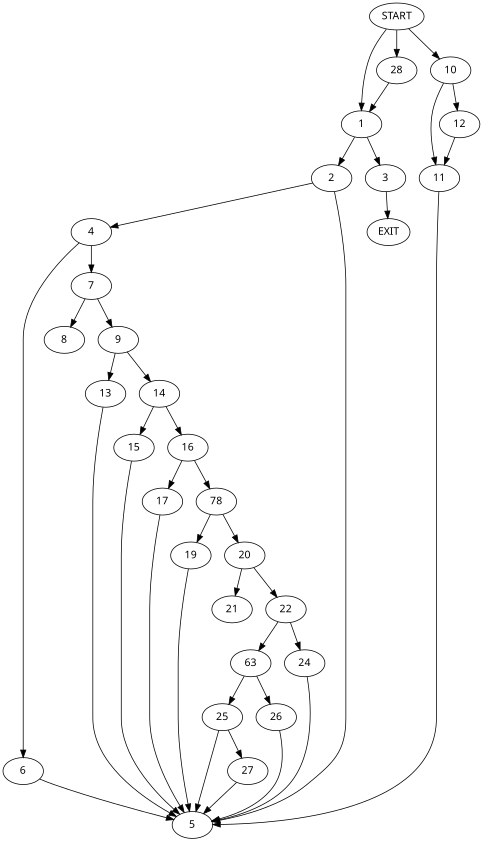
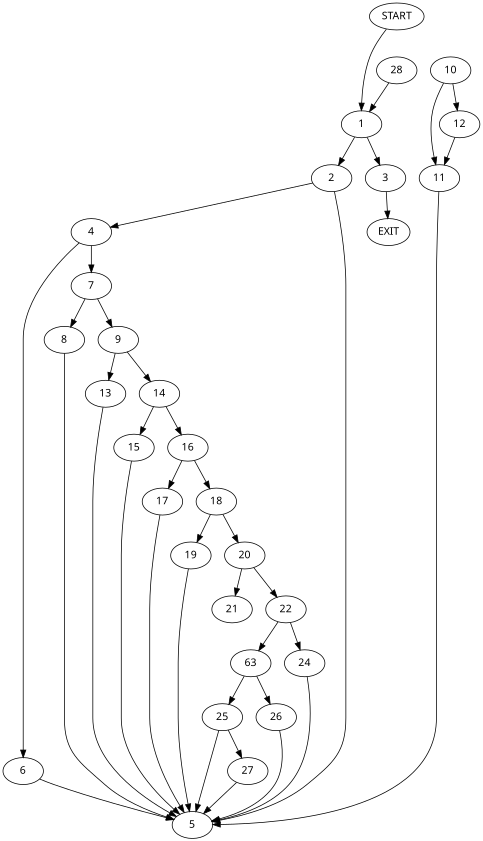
  digraph {
    fontname="Noto Sans"
    node [fontname="Noto Sans"]
    edge [fontname="Noto Sans"]
    n1 [label=START]
    1
    10
    28
    2
    3
    11
    12
    n9 [label=EXIT]
    4
    5
    6
    7
    8
    9
    13
    14
    15
    16
    17
-   18 [label=78]
+   18
    19
    20
    21
    22
    n26 [label=63]
    24
    25
    26
    27
    n1 -> 1
-   n1 -> 10
-   n1 -> 28
    1 -> 2
    1 -> 3
    10 -> 11
    10 -> 12
    28 -> 1
    2 -> 4
    2 -> 5
    3 -> n9
    11 -> 5
    12 -> 11
    4 -> 6
    4 -> 7
    6 -> 5
    7 -> 8
    7 -> 9
+   8 -> 5
    9 -> 13
    9 -> 14
    13 -> 5
    14 -> 15
    14 -> 16
    15 -> 5
    16 -> 17
    16 -> 18
    17 -> 5
    18 -> 19
    18 -> 20
    19 -> 5
    20 -> 21
    20 -> 22
    22 -> n26
    22 -> 24
    n26 -> 25
    n26 -> 26
    24 -> 5
    25 -> 5
    25 -> 27
    26 -> 5
    27 -> 5
  }
